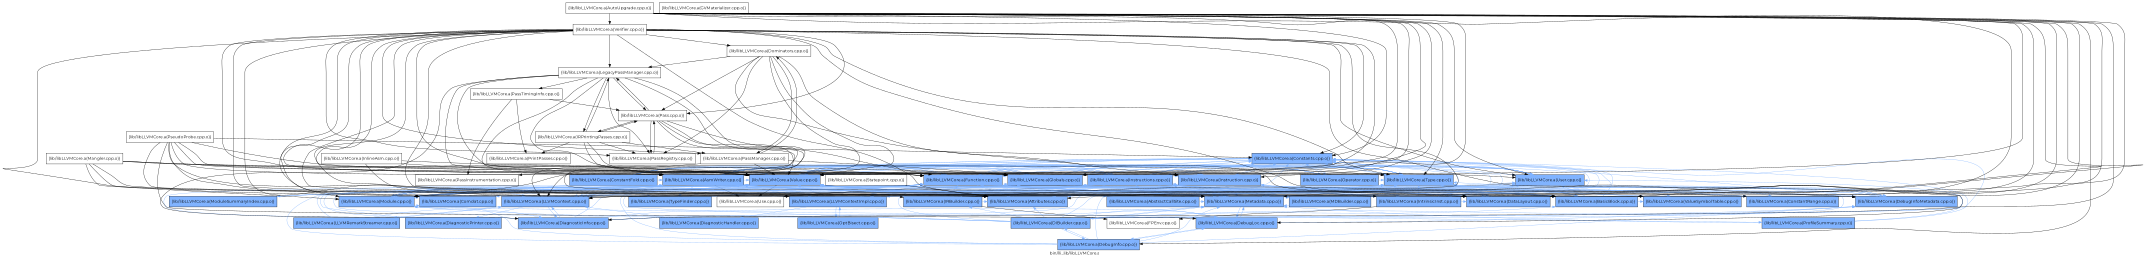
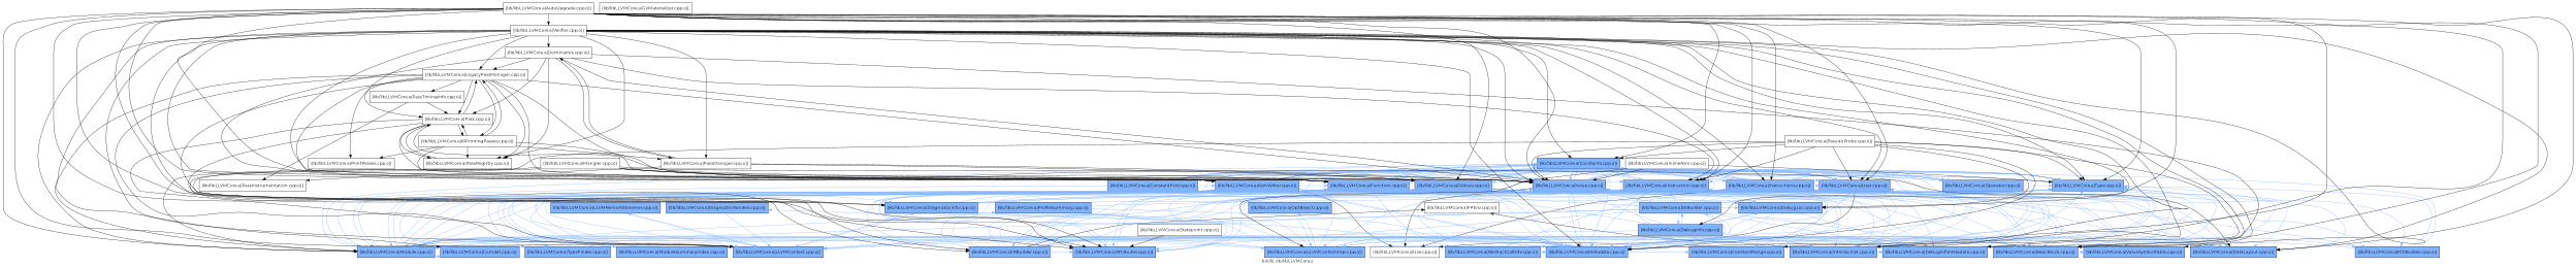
  digraph {
    fontname=Montserrat
    label="bin/lli_lib/libLLVMCore.a"
    rankdir=TB
    node [fillcolor="0.600000 0.5 1" fontname=Montserrat group=1 shape=box style=filled]
    edge [color="0.600000 0.5 1" fontname=Montserrat]
    n1 [label="{lib/libLLVMCore.a(Constants.cpp.o)}"]
    n2 [label="{lib/libLLVMCore.a(ConstantFold.cpp.o)}"]
    n3 [label="{lib/libLLVMCore.a(Function.cpp.o)}"]
    n4 [label="{lib/libLLVMCore.a(AsmWriter.cpp.o)}"]
    n5 [label="{lib/libLLVMCore.a(Globals.cpp.o)}"]
    n6 [label="{lib/libLLVMCore.a(Instruction.cpp.o)}"]
    n7 [label="{lib/libLLVMCore.a(Instructions.cpp.o)}"]
    n8 [label="{lib/libLLVMCore.a(Operator.cpp.o)}"]
    n9 [label="{lib/libLLVMCore.a(Type.cpp.o)}"]
    n10 [label="{lib/libLLVMCore.a(User.cpp.o)}"]
    n11 [label="{lib/libLLVMCore.a(Value.cpp.o)}"]
    n12 [label="{lib/libLLVMCore.a(Module.cpp.o)}"]
    n13 [label="{lib/libLLVMCore.a(DataLayout.cpp.o)}"]
    n14 [label="{lib/libLLVMCore.a(DebugInfoMetadata.cpp.o)}"]
    n15 [label="{lib/libLLVMCore.a(Attributes.cpp.o)}"]
    n16 [label="{lib/libLLVMCore.a(BasicBlock.cpp.o)}"]
    n17 [label="{lib/libLLVMCore.a(AbstractCallSite.cpp.o)}"]
    n18 [label="{lib/libLLVMCore.a(IntrinsicInst.cpp.o)}"]
    n19 [label="{lib/libLLVMCore.a(LLVMContext.cpp.o)}"]
    n20 [label="{lib/libLLVMCore.a(MDBuilder.cpp.o)}"]
    n21 [label="{lib/libLLVMCore.a(Metadata.cpp.o)}"]
    n22 [label="{lib/libLLVMCore.a(ValueSymbolTable.cpp.o)}"]
    n23 [label="{lib/libLLVMCore.a(ConstantRange.cpp.o)}"]
    n24 [label="{lib/libLLVMCore.a(Comdat.cpp.o)}"]
    n25 [label="{lib/libLLVMCore.a(ModuleSummaryIndex.cpp.o)}"]
    n26 [label="{lib/libLLVMCore.a(TypeFinder.cpp.o)}"]
    n27 [group=0 label="{lib/libLLVMCore.a(Use.cpp.o)}" fillcolor="" style=""]
    n28 [label="{lib/libLLVMCore.a(IRBuilder.cpp.o)}"]
    n29 [label="{lib/libLLVMCore.a(LLVMContextImpl.cpp.o)}"]
    n30 [label="{lib/libLLVMCore.a(ProfileSummary.cpp.o)}"]
    n31 [group=0 label="{lib/libLLVMCore.a(FPEnv.cpp.o)}" fillcolor="" style=""]
    n32 [label="{lib/libLLVMCore.a(DiagnosticInfo.cpp.o)}"]
-   n33 [label="{lib/libLLVMCore.a(DiagnosticPrinter.cpp.o)}"]
    n34 [label="{lib/libLLVMCore.a(LLVMRemarkStreamer.cpp.o)}"]
    n35 [label="{lib/libLLVMCore.a(DIBuilder.cpp.o)}"]
    n36 [label="{lib/libLLVMCore.a(DebugLoc.cpp.o)}"]
    n37 [label="{lib/libLLVMCore.a(DiagnosticHandler.cpp.o)}"]
    n38 [label="{lib/libLLVMCore.a(OptBisect.cpp.o)}"]
    n39 [label="{lib/libLLVMCore.a(DebugInfo.cpp.o)}"]
    n40 [group=0 label="{lib/libLLVMCore.a(Verifier.cpp.o)}" fillcolor="" style=""]
    n41 [group=0 label="{lib/libLLVMCore.a(Dominators.cpp.o)}" fillcolor="" style=""]
    n42 [group=0 label="{lib/libLLVMCore.a(LegacyPassManager.cpp.o)}" fillcolor="" style=""]
    n43 [group=0 label="{lib/libLLVMCore.a(Pass.cpp.o)}" fillcolor="" style=""]
    n44 [group=0 label="{lib/libLLVMCore.a(PassManager.cpp.o)}" fillcolor="" style=""]
    n45 [group=0 label="{lib/libLLVMCore.a(PassRegistry.cpp.o)}" fillcolor="" style=""]
    n46 [group=0 label="{lib/libLLVMCore.a(IRPrintingPasses.cpp.o)}" fillcolor="" style=""]
    n47 [group=0 label="{lib/libLLVMCore.a(PassTimingInfo.cpp.o)}" fillcolor="" style=""]
    n48 [group=0 label="{lib/libLLVMCore.a(PrintPasses.cpp.o)}" fillcolor="" style=""]
    n49 [group=0 label="{lib/libLLVMCore.a(PassInstrumentation.cpp.o)}" fillcolor="" style=""]
    n50 [group=0 label="{lib/libLLVMCore.a(Mangler.cpp.o)}" fillcolor="" style=""]
    n51 [group=0 label="{lib/libLLVMCore.a(Statepoint.cpp.o)}" fillcolor="" style=""]
    n52 [group=0 label="{lib/libLLVMCore.a(InlineAsm.cpp.o)}" fillcolor="" style=""]
    n53 [group=0 label="{lib/libLLVMCore.a(PseudoProbe.cpp.o)}" fillcolor="" style=""]
    n54 [group=0 label="{lib/libLLVMCore.a(AutoUpgrade.cpp.o)}" fillcolor="" style=""]
    n55 [group=0 label="{lib/libLLVMCore.a(GVMaterializer.cpp.o)}" fillcolor="" style=""]
    subgraph sub_1 {
      rank=same
      n1
    }
    subgraph sub_2 {
      rank=same
      n2
      n3
      n4
      n5
      n6
      n7
      n8
      n9
      n10
      n11
    }
    subgraph sub_3 {
      rank=same
      n12
      n13
      n14
      n15
      n16
      n17
      n18
      n19
      n20
      n21
      n22
      n23
      n24
      n25
      n26
      n27
      n28
      n29
    }
    subgraph sub_4 {
      rank=same
      n30
      n31
      n32
-     n33
      n34
      n35
      n36
      n37
      n38
    }
    subgraph sub_5 {
      rank=same
      n1
    }
    subgraph sub_6 {
      rank=same
      n2
      n3
      n4
      n5
      n6
      n7
      n8
      n9
      n10
      n11
    }
    subgraph sub_7 {
      rank=same
      n12
      n13
      n14
      n15
      n16
      n17
      n18
      n19
      n20
      n21
      n22
      n23
      n24
      n25
      n26
      n27
      n28
      n29
    }
    subgraph sub_8 {
      rank=same
      n30
      n31
      n32
-     n33
      n34
      n35
      n36
      n37
      n38
    }
    n1 -> n2
    n1 -> n3
    n1 -> n4
    n1 -> n5
    n1 -> n6
    n1 -> n7
    n1 -> n8
    n1 -> n9
    n1 -> n10
    n1 -> n11
    n2 -> n1
    n2 -> n3
    n2 -> n4
    n2 -> n5
    n2 -> n7
    n2 -> n8
    n2 -> n9
    n2 -> n11
    n2 -> n12
    n3 -> n1
    n3 -> n5
    n3 -> n7
    n3 -> n9
    n3 -> n10
    n3 -> n11
    n3 -> n12
    n3 -> n13
    n3 -> n14
    n3 -> n15
    n3 -> n16
    n3 -> n17
    n3 -> n18
    n3 -> n19
    n3 -> n20
    n3 -> n21
    n3 -> n22
    n4 -> n1
    n4 -> n3
    n4 -> n5
    n4 -> n6
    n4 -> n7
    n4 -> n8
    n4 -> n9
    n4 -> n10
    n4 -> n11
    n4 -> n12
    n4 -> n14
    n4 -> n15
    n4 -> n16
    n4 -> n18
    n4 -> n19
    n4 -> n21
    n4 -> n23
    n4 -> n24
    n4 -> n25
    n4 -> n26
    n4 -> n27 [color=""]
    n5 -> n1
    n5 -> n3
    n5 -> n9
    n5 -> n10
    n5 -> n11
    n5 -> n12
    n5 -> n21
    n5 -> n23
    n6 -> n1
    n6 -> n7
    n6 -> n10
    n6 -> n11
    n6 -> n15
    n6 -> n16
    n6 -> n21
    n7 -> n1
    n7 -> n3
    n7 -> n6
    n7 -> n8
    n7 -> n9
    n7 -> n10
    n7 -> n11
    n7 -> n12
    n7 -> n13
    n7 -> n15
    n7 -> n16
    n7 -> n20
    n7 -> n21
    n7 -> n27 [color=""]
    n7 -> n28
    n7 -> n29
    n8 -> n1
    n8 -> n9
    n8 -> n13
    n9 -> n1
    n10 -> n18
    n10 -> n27 [color=""]
    n11 -> n1
    n11 -> n3
    n11 -> n5
    n11 -> n6
    n11 -> n7
    n11 -> n8
    n11 -> n9
    n11 -> n10
    n11 -> n13
    n11 -> n15
    n11 -> n16
    n11 -> n19
    n11 -> n21
    n11 -> n22
    n11 -> n27 [color=""]
    n12 -> n1
    n12 -> n3
    n12 -> n5
    n12 -> n9
    n12 -> n10
    n12 -> n11
    n12 -> n13
    n12 -> n19
    n12 -> n21
    n12 -> n22
    n12 -> n24
    n12 -> n26
    n12 -> n30
    n13 -> n5
    n13 -> n9
    n13 -> n12
    n14 -> n1
    n14 -> n9
    n14 -> n19
    n14 -> n21
    n14 -> n29
    n15 -> n3
    n15 -> n4
    n16 -> n1
    n16 -> n6
    n16 -> n7
    n16 -> n9
    n16 -> n10
    n16 -> n11
    n16 -> n21
    n16 -> n22
    n17 -> n1
    n17 -> n7
    n17 -> n10
    n17 -> n21
    n18 -> n1
    n18 -> n6
    n18 -> n7
    n18 -> n9
    n18 -> n10
    n18 -> n11
    n18 -> n12
    n18 -> n13
    n18 -> n14
    n18 -> n16
    n18 -> n31 [color=""]
    n19 -> n29
    n19 -> n32
-   n19 -> n33
    n19 -> n34
    n20 -> n1
    n20 -> n9
    n20 -> n11
    n20 -> n21
    n21 -> n1
    n21 -> n4
    n21 -> n9
    n21 -> n11
    n21 -> n12
    n21 -> n14
    n21 -> n18
    n21 -> n19
    n21 -> n20
    n21 -> n23
    n21 -> n29
    n21 -> n35
-   n21 -> n36
+   n5 -> n36
    n22 -> n11
    n23 -> n7
    n24 -> n12
    n25 -> n4
    n25 -> n11
    n26 -> n3
    n26 -> n5
    n26 -> n21
    n28 -> n1
    n28 -> n3
    n28 -> n5
    n28 -> n6
    n28 -> n7
    n28 -> n9
    n28 -> n10
    n28 -> n11
    n28 -> n13
    n28 -> n15
    n28 -> n16
    n28 -> n21
    n28 -> n31 [color=""]
    n29 -> n1
    n29 -> n4
    n29 -> n10
    n29 -> n11
    n29 -> n12
    n29 -> n14
    n29 -> n19
    n29 -> n21
    n29 -> n37
    n29 -> n38
    n30 -> n1
    n30 -> n9
    n30 -> n21
    n32 -> n3
    n32 -> n4
    n32 -> n6
    n32 -> n11
    n32 -> n19
    n32 -> n21
    n32 -> n36
-   n33 -> n11
    n34 -> n11
    n34 -> n19
    n34 -> n32
    n35 -> n1
    n35 -> n3
    n35 -> n6
    n35 -> n7
    n35 -> n9
    n35 -> n10
    n35 -> n11
    n35 -> n12
    n35 -> n14
    n35 -> n15
    n35 -> n16
    n35 -> n21
    n35 -> n28
    n35 -> n36
    n35 -> n39
    n36 -> n14
    n36 -> n21
    n36 -> n39
    n37 -> n19
    n38 -> n29
    n39 -> n3
    n39 -> n6
    n39 -> n11
    n39 -> n12
    n39 -> n14
    n39 -> n21
    n39 -> n35
    n39 -> n36
    n40 -> n1 [color=""]
    n40 -> n3 [color=""]
    n40 -> n4 [color=""]
    n40 -> n6 [color=""]
    n40 -> n7 [color=""]
    n40 -> n9 [color=""]
    n40 -> n10 [color=""]
    n40 -> n11 [color=""]
    n40 -> n12 [color=""]
    n40 -> n13 [color=""]
    n40 -> n14 [color=""]
    n40 -> n15 [color=""]
    n40 -> n16 [color=""]
    n40 -> n18 [color=""]
    n40 -> n19 [color=""]
    n40 -> n21 [color=""]
    n40 -> n22 [color=""]
    n40 -> n23 [color=""]
    n40 -> n24 [color=""]
    n40 -> n36 [color=""]
    n40 -> n41 [color=""]
    n40 -> n42 [color=""]
    n40 -> n43 [color=""]
    n40 -> n44 [color=""]
    n40 -> n45 [color=""]
    n41 -> n4 [color=""]
    n41 -> n6 [color=""]
    n41 -> n11 [color=""]
    n41 -> n16 [color=""]
    n41 -> n42 [color=""]
    n41 -> n43 [color=""]
    n41 -> n44 [color=""]
    n41 -> n45 [color=""]
    n42 -> n3 [color=""]
    n42 -> n4 [color=""]
    n42 -> n5 [color=""]
    n42 -> n11 [color=""]
    n42 -> n12 [color=""]
    n42 -> n19 [color=""]
    n42 -> n32 [color=""]
    n42 -> n43 [color=""]
    n42 -> n45 [color=""]
    n42 -> n46 [color=""]
    n42 -> n47 [color=""]
-   n47 -> n48 [color=""]
+   n42 -> n48 [color=""]
    n43 -> n3 [color=""]
    n43 -> n11 [color=""]
    n43 -> n15 [color=""]
    n43 -> n19 [color=""]
    n43 -> n42 [color=""]
    n43 -> n45 [color=""]
    n43 -> n46 [color=""]
    n44 -> n5 [color=""]
    n44 -> n11 [color=""]
    n44 -> n41 [color=""]
    n44 -> n49 [color=""]
    n45 -> n43 [color=""]
    n46 -> n4 [color=""]
    n46 -> n11 [color=""]
    n46 -> n42 [color=""]
    n46 -> n43 [color=""]
    n46 -> n44 [color=""]
    n46 -> n45 [color=""]
    n46 -> n48 [color=""]
    n47 -> n43 [color=""]
    n47 -> n49 [color=""]
    n50 -> n3 [color=""]
    n50 -> n5 [color=""]
    n50 -> n11 [color=""]
    n50 -> n12 [color=""]
    n50 -> n13 [color=""]
    n50 -> n15 [color=""]
    n51 -> n15 [color=""]
    n52 -> n9 [color=""]
    n52 -> n11 [color=""]
    n52 -> n29 [color=""]
    n53 -> n1 [color=""]
    n53 -> n6 [color=""]
    n53 -> n9 [color=""]
    n53 -> n10 [color=""]
    n53 -> n11 [color=""]
    n53 -> n14 [color=""]
    n53 -> n21 [color=""]
    n53 -> n28 [color=""]
    n53 -> n36 [color=""]
    n54 -> n1 [color=""]
    n54 -> n3 [color=""]
    n54 -> n4 [color=""]
    n54 -> n5 [color=""]
    n54 -> n6 [color=""]
    n54 -> n7 [color=""]
    n54 -> n9 [color=""]
    n54 -> n10 [color=""]
    n54 -> n11 [color=""]
    n54 -> n12 [color=""]
    n54 -> n13 [color=""]
    n54 -> n15 [color=""]
    n54 -> n16 [color=""]
    n54 -> n18 [color=""]
    n54 -> n19 [color=""]
    n54 -> n21 [color=""]
    n54 -> n28 [color=""]
    n54 -> n32 [color=""]
    n54 -> n39 [color=""]
    n54 -> n40 [color=""]
  }
